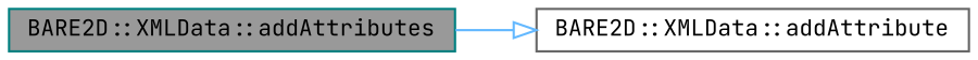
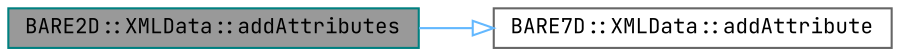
  digraph {
    rankdir=LR
    fontname="JetBrains Mono"
    node [fontname="JetBrains Mono" fontsize=10 shape=box style=filled]
    n1 [color=teal fillcolor=grey60 fontcolor=black height=0.2 label="BARE2D::XMLData::addAttributes" width=0.4]
-   n2 [color=gray40 fillcolor=white height=0.2 label="BARE2D::XMLData::addAttribute" width=0.4]
+   n2 [color=gray40 fillcolor=white height=0.2 label="BARE7D::XMLData::addAttribute" width=0.4]
    n1 -> n2 [color=steelblue1 fontname="JetBrains Mono" fontsize=10 labelfontname=Helvetica labelfontsize=10 style=solid arrowhead=onormal]
  }
